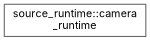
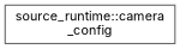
  digraph {
    rankdir=TB
    fontname=Inter
-   n1 [color=grey40 fillcolor=white fontname=Inter fontsize=10 height=0.2 label="source_runtime::camera\l_runtime" shape=box style=filled width=0.4]
+   n1 [color=grey40 fillcolor=white fontname=Inter fontsize=10 height=0.2 label="source_runtime::camera\l_config" shape=box style=filled width=0.4]
  }
